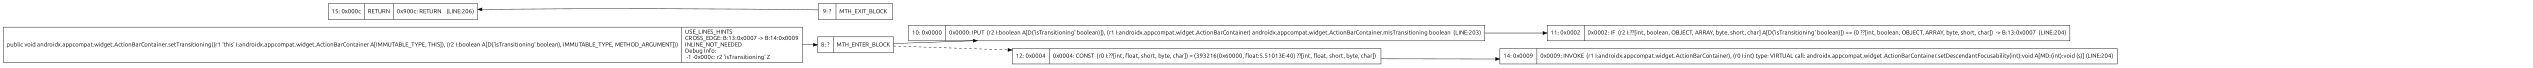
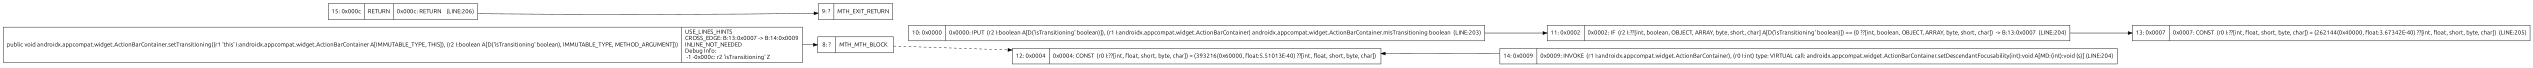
  digraph {
    fontname=Ubuntu
    rankdir=LR
    node [fontname=Ubuntu shape=record]
    edge [fontname=Ubuntu]
-   n1 [label="{8\:\ ?|MTH_ENTER_BLOCK\l}"]
+   n1 [label="{8\:\ ?|MTH_MTH_BLOCK\l}"]
    n2 [label="{10\:\ 0x0000|0x0000: IPUT  (r2 I:boolean A[D('isTransitioning' boolean)]), (r1 I:androidx.appcompat.widget.ActionBarContainer) androidx.appcompat.widget.ActionBarContainer.mIsTransitioning boolean  (LINE:203)\l}"]
    n3 [label="{12\:\ 0x0004|0x0004: CONST  (r0 I:??[int, float, short, byte, char]) = (393216(0x60000, float:5.51013E\-40) ??[int, float, short, byte, char]) \l}"]
    n4 [label="{11\:\ 0x0002|0x0002: IF  (r2 I:??[int, boolean, OBJECT, ARRAY, byte, short, char] A[D('isTransitioning' boolean)]) == (0 ??[int, boolean, OBJECT, ARRAY, byte, short, char])  \-\> B:13:0x0007  (LINE:204)\l}"]
+   n5 [label="{13\:\ 0x0007|0x0007: CONST  (r0 I:??[int, float, short, byte, char]) = (262144(0x40000, float:3.67342E\-40) ??[int, float, short, byte, char])  (LINE:205)\l}"]
    n6 [label="{14\:\ 0x0009|0x0009: INVOKE  (r1 I:androidx.appcompat.widget.ActionBarContainer), (r0 I:int) type: VIRTUAL call: androidx.appcompat.widget.ActionBarContainer.setDescendantFocusability(int):void A[MD:(int):void (s)] (LINE:204)\l}"]
-   n7 [label="{15\:\ 0x000c|RETURN\l|0x900c: RETURN    (LINE:206)\l}"]
-   n8 [label="{9\:\ ?|MTH_EXIT_BLOCK\l}"]
+   n7 [label="{15\:\ 0x000c|RETURN\l|0x000c: RETURN    (LINE:206)\l}"]
+   n8 [label="{9\:\ ?|MTH_EXIT_RETURN\l}"]
    n9 [label="{public void androidx.appcompat.widget.ActionBarContainer.setTransitioning((r1 'this' I:androidx.appcompat.widget.ActionBarContainer A[IMMUTABLE_TYPE, THIS]), (r2 I:boolean A[D('isTransitioning' boolean), IMMUTABLE_TYPE, METHOD_ARGUMENT]))  | USE_LINES_HINTS\lCROSS_EDGE: B:13:0x0007 \-\> B:14:0x0009\lINLINE_NOT_NEEDED\lDebug Info:\l  \-1 \-0x000c: r2 'isTransitioning' Z\l}"]
-   n1 -> n2
    n1 -> n3 [style=dashed]
    n2 -> n4
-   n3 -> n6
-   n8 -> n7
+   n6 -> n3
+   n4 -> n5
+   n7 -> n8
    n9 -> n1
  }
